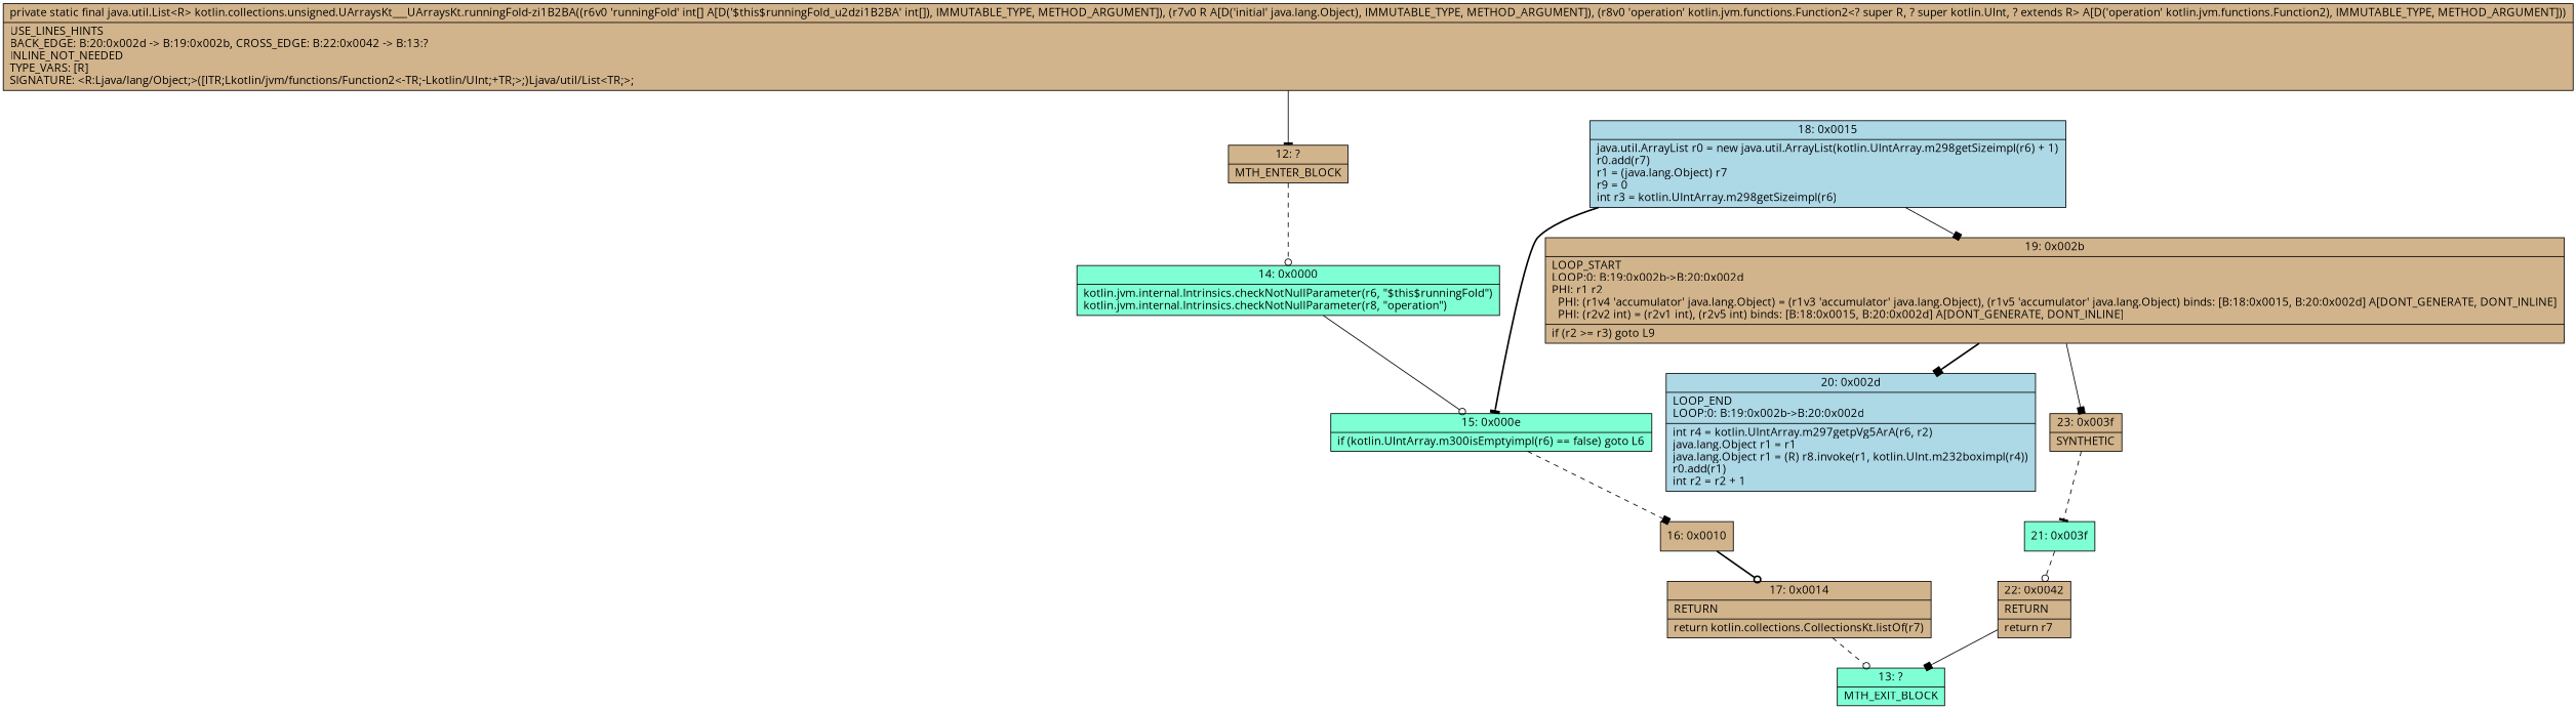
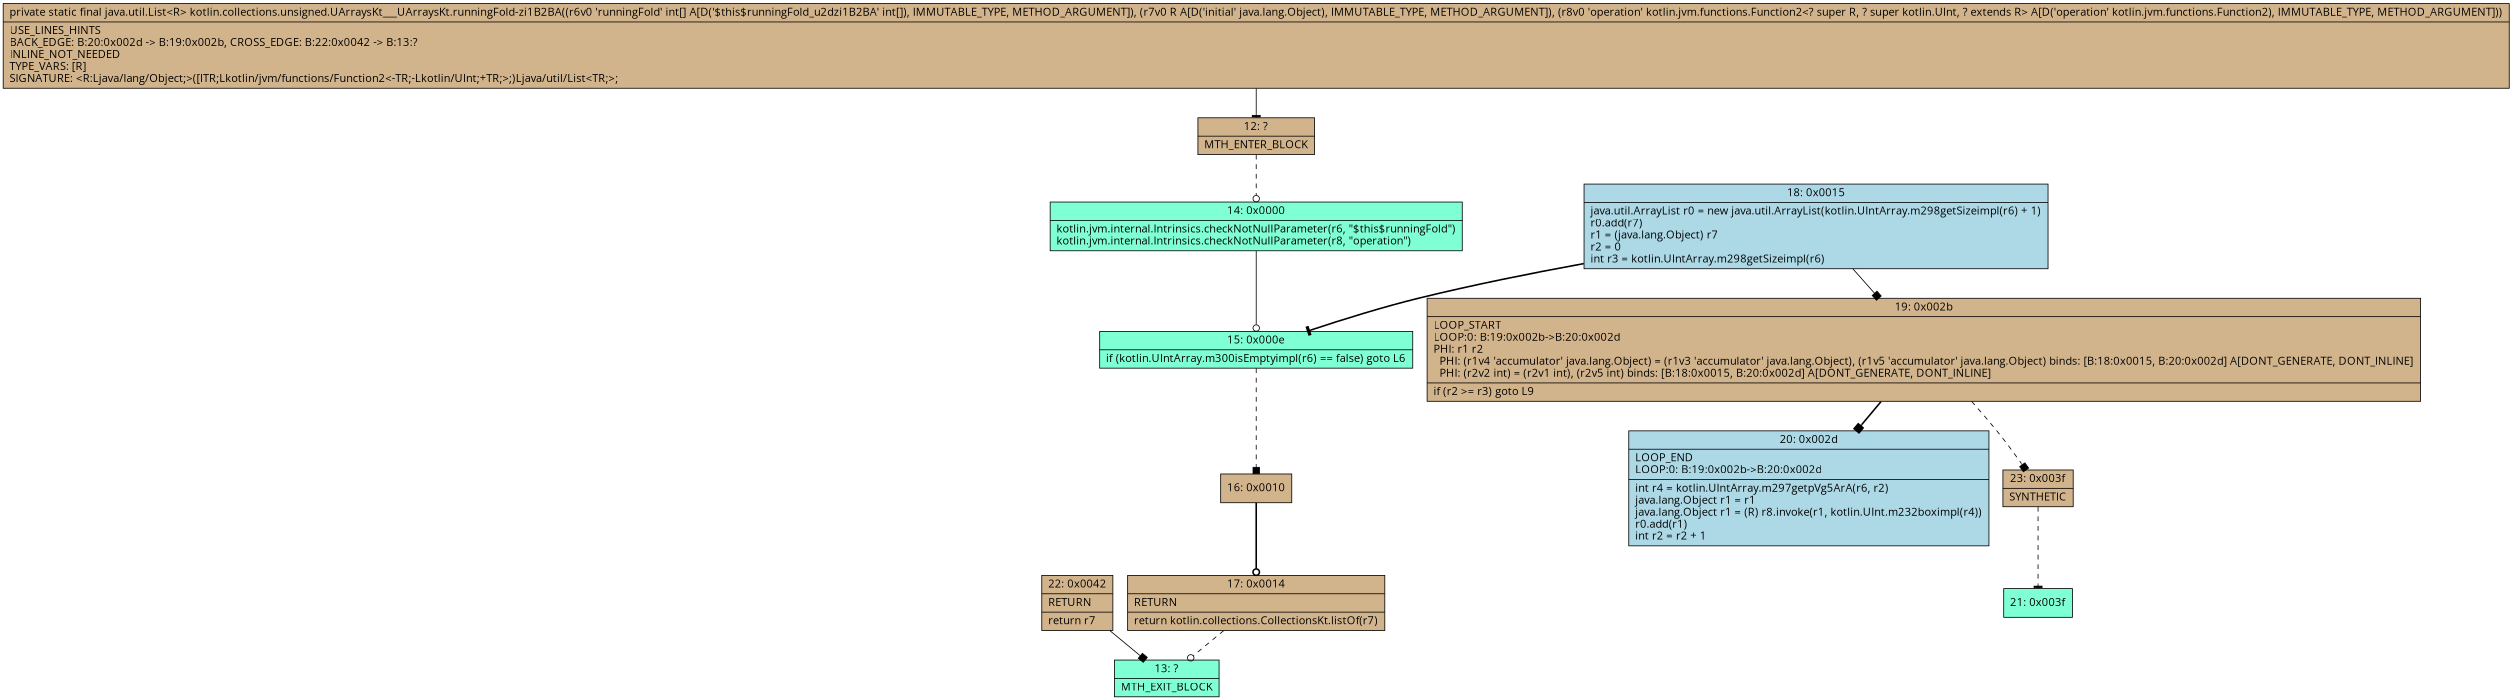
  digraph {
    fontname="Open Sans"
    node [fillcolor=tan fontname="Open Sans" shape=record style=filled]
    edge [arrowhead=odot fontname="Open Sans" style=dashed]
    n1 [label="{12\:\ ?|MTH_ENTER_BLOCK\l}"]
    n2 [fillcolor=aquamarine label="{14\:\ 0x0000|kotlin.jvm.internal.Intrinsics.checkNotNullParameter(r6, \"$this$runningFold\")\lkotlin.jvm.internal.Intrinsics.checkNotNullParameter(r8, \"operation\")\l}"]
    n3 [fillcolor=aquamarine label="{15\:\ 0x000e|if (kotlin.UIntArray.m300isEmptyimpl(r6) == false) goto L6\l}"]
    n4 [label="{16\:\ 0x0010}"]
    n5 [label="{17\:\ 0x0014|RETURN\l|return kotlin.collections.CollectionsKt.listOf(r7)\l}"]
-   n6 [fillcolor=lightblue label="{18\:\ 0x0015|java.util.ArrayList r0 = new java.util.ArrayList(kotlin.UIntArray.m298getSizeimpl(r6) + 1)\lr0.add(r7)\lr1 = (java.lang.Object) r7\lr9 = 0\lint r3 = kotlin.UIntArray.m298getSizeimpl(r6)\l}"]
+   n6 [fillcolor=lightblue label="{18\:\ 0x0015|java.util.ArrayList r0 = new java.util.ArrayList(kotlin.UIntArray.m298getSizeimpl(r6) + 1)\lr0.add(r7)\lr1 = (java.lang.Object) r7\lr2 = 0\lint r3 = kotlin.UIntArray.m298getSizeimpl(r6)\l}"]
    n7 [label="{19\:\ 0x002b|LOOP_START\lLOOP:0: B:19:0x002b\-\>B:20:0x002d\lPHI: r1 r2 \l  PHI: (r1v4 'accumulator' java.lang.Object) = (r1v3 'accumulator' java.lang.Object), (r1v5 'accumulator' java.lang.Object) binds: [B:18:0x0015, B:20:0x002d] A[DONT_GENERATE, DONT_INLINE]\l  PHI: (r2v2 int) = (r2v1 int), (r2v5 int) binds: [B:18:0x0015, B:20:0x002d] A[DONT_GENERATE, DONT_INLINE]\l|if (r2 \>= r3) goto L9\l}"]
    n8 [fillcolor=aquamarine label="{13\:\ ?|MTH_EXIT_BLOCK\l}"]
    n9 [fillcolor=lightblue label="{20\:\ 0x002d|LOOP_END\lLOOP:0: B:19:0x002b\-\>B:20:0x002d\l|int r4 = kotlin.UIntArray.m297getpVg5ArA(r6, r2)\ljava.lang.Object r1 = r1\ljava.lang.Object r1 = (R) r8.invoke(r1, kotlin.UInt.m232boximpl(r4))\lr0.add(r1)\lint r2 = r2 + 1\l}"]
    n10 [label="{23\:\ 0x003f|SYNTHETIC\l}"]
    n11 [fillcolor=aquamarine label="{21\:\ 0x003f}"]
    n12 [label="{22\:\ 0x0042|RETURN\l|return r7\l}"]
    n13 [label="{private static final java.util.List\<R\> kotlin.collections.unsigned.UArraysKt___UArraysKt.runningFold\-zi1B2BA((r6v0 'runningFold' int[] A[D('$this$runningFold_u2dzi1B2BA' int[]), IMMUTABLE_TYPE, METHOD_ARGUMENT]), (r7v0 R A[D('initial' java.lang.Object), IMMUTABLE_TYPE, METHOD_ARGUMENT]), (r8v0 'operation' kotlin.jvm.functions.Function2\<? super R, ? super kotlin.UInt, ? extends R\> A[D('operation' kotlin.jvm.functions.Function2), IMMUTABLE_TYPE, METHOD_ARGUMENT]))  | USE_LINES_HINTS\lBACK_EDGE: B:20:0x002d \-\> B:19:0x002b, CROSS_EDGE: B:22:0x0042 \-\> B:13:?\lINLINE_NOT_NEEDED\lTYPE_VARS: [R]\lSIGNATURE: \<R:Ljava\/lang\/Object;\>([ITR;Lkotlin\/jvm\/functions\/Function2\<\-TR;\-Lkotlin\/UInt;+TR;\>;)Ljava\/util\/List\<TR;\>;\l}"]
    n1 -> n2
    n2 -> n3 [style=solid]
    n3 -> n4 [arrowhead=box]
    n4 -> n5 [style=bold]
    n5 -> n8
    n6 -> n3 [arrowhead=tee style=bold]
    n6 -> n7 [arrowhead=box style=solid]
    n7 -> n9 [arrowhead=box style=bold]
-   n7 -> n10 [arrowhead=box style=solid]
+   n7 -> n10 [arrowhead=box]
    n10 -> n11 [arrowhead=tee]
-   n11 -> n12
    n12 -> n8 [arrowhead=box style=solid]
    n13 -> n1 [arrowhead=tee style=solid]
  }
